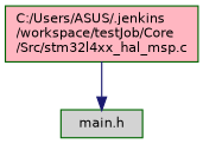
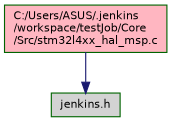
  digraph {
    node [color=darkgreen fontname=Helvetica fontsize=10 shape=record style=filled]
    n1 [fillcolor=lightpink fontcolor=black height=0.2 label="C:/Users/ASUS/.jenkins\l/workspace/testJob/Core\l/Src/stm32l4xx_hal_msp.c" width=0.4]
-   n2 [fillcolor=lightgrey height=0.2 label="main.h" width=0.4]
+   n2 [fillcolor=lightgrey height=0.2 label="jenkins.h" width=0.4]
    n1 -> n2 [color=midnightblue fontname=Helvetica fontsize=10 labelfontname=Helvetica labelfontsize=10 style=solid]
  }
